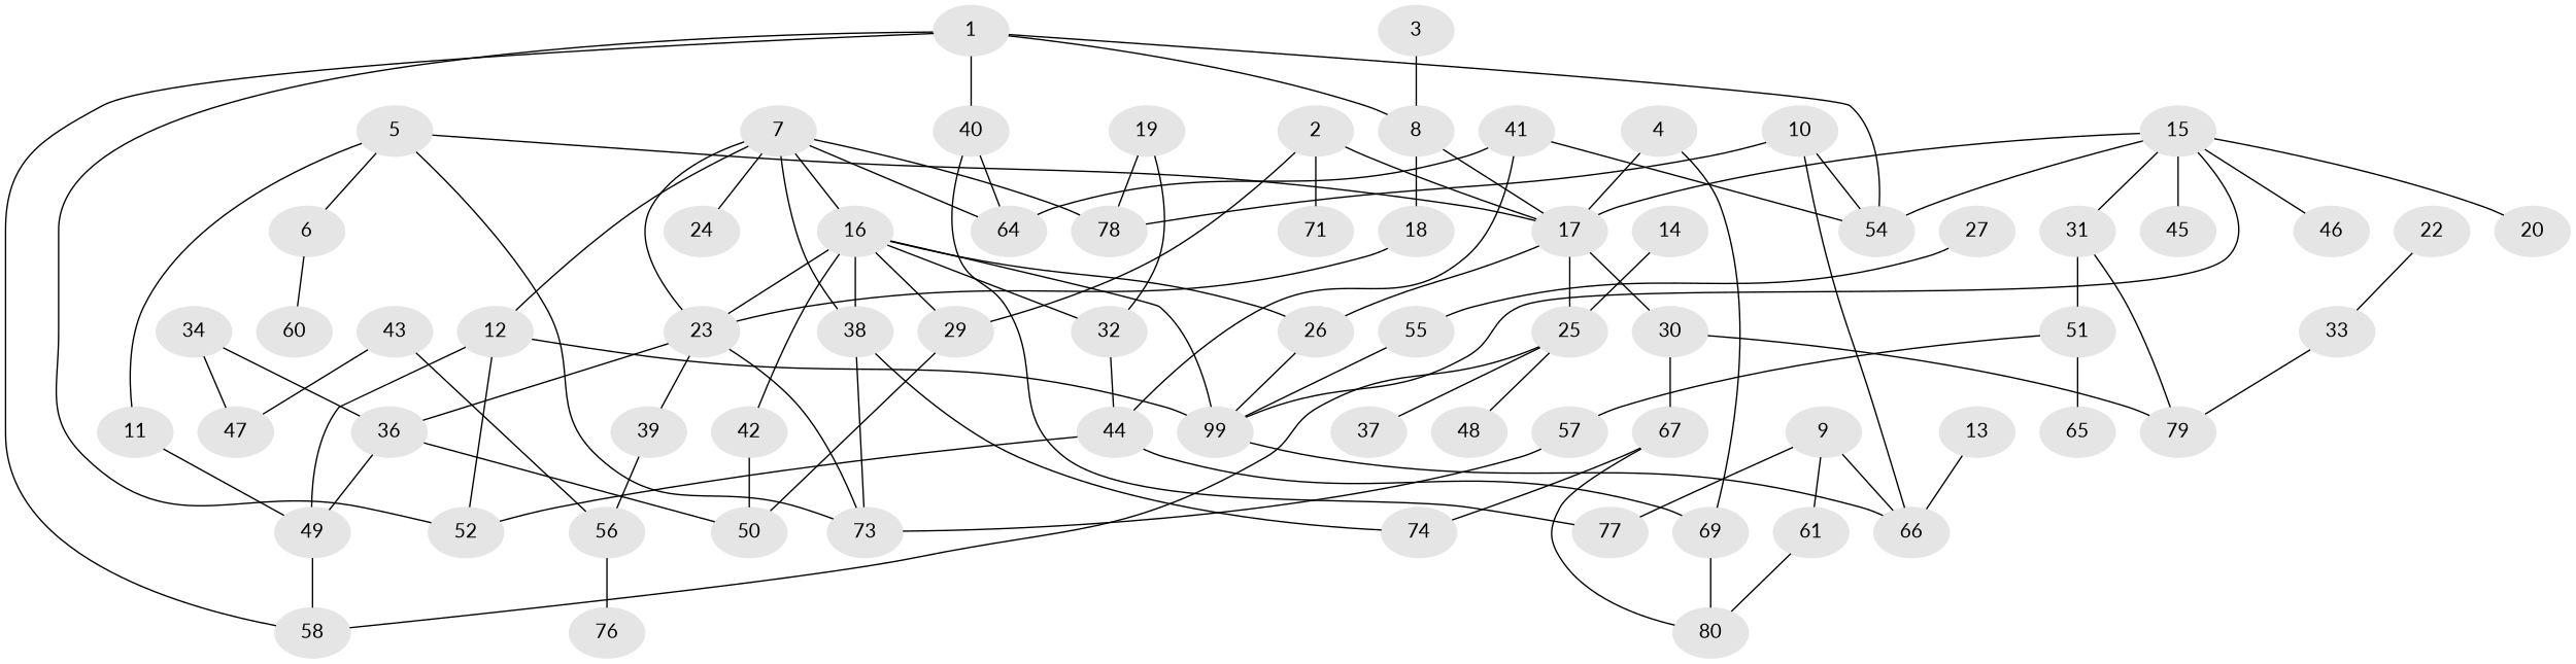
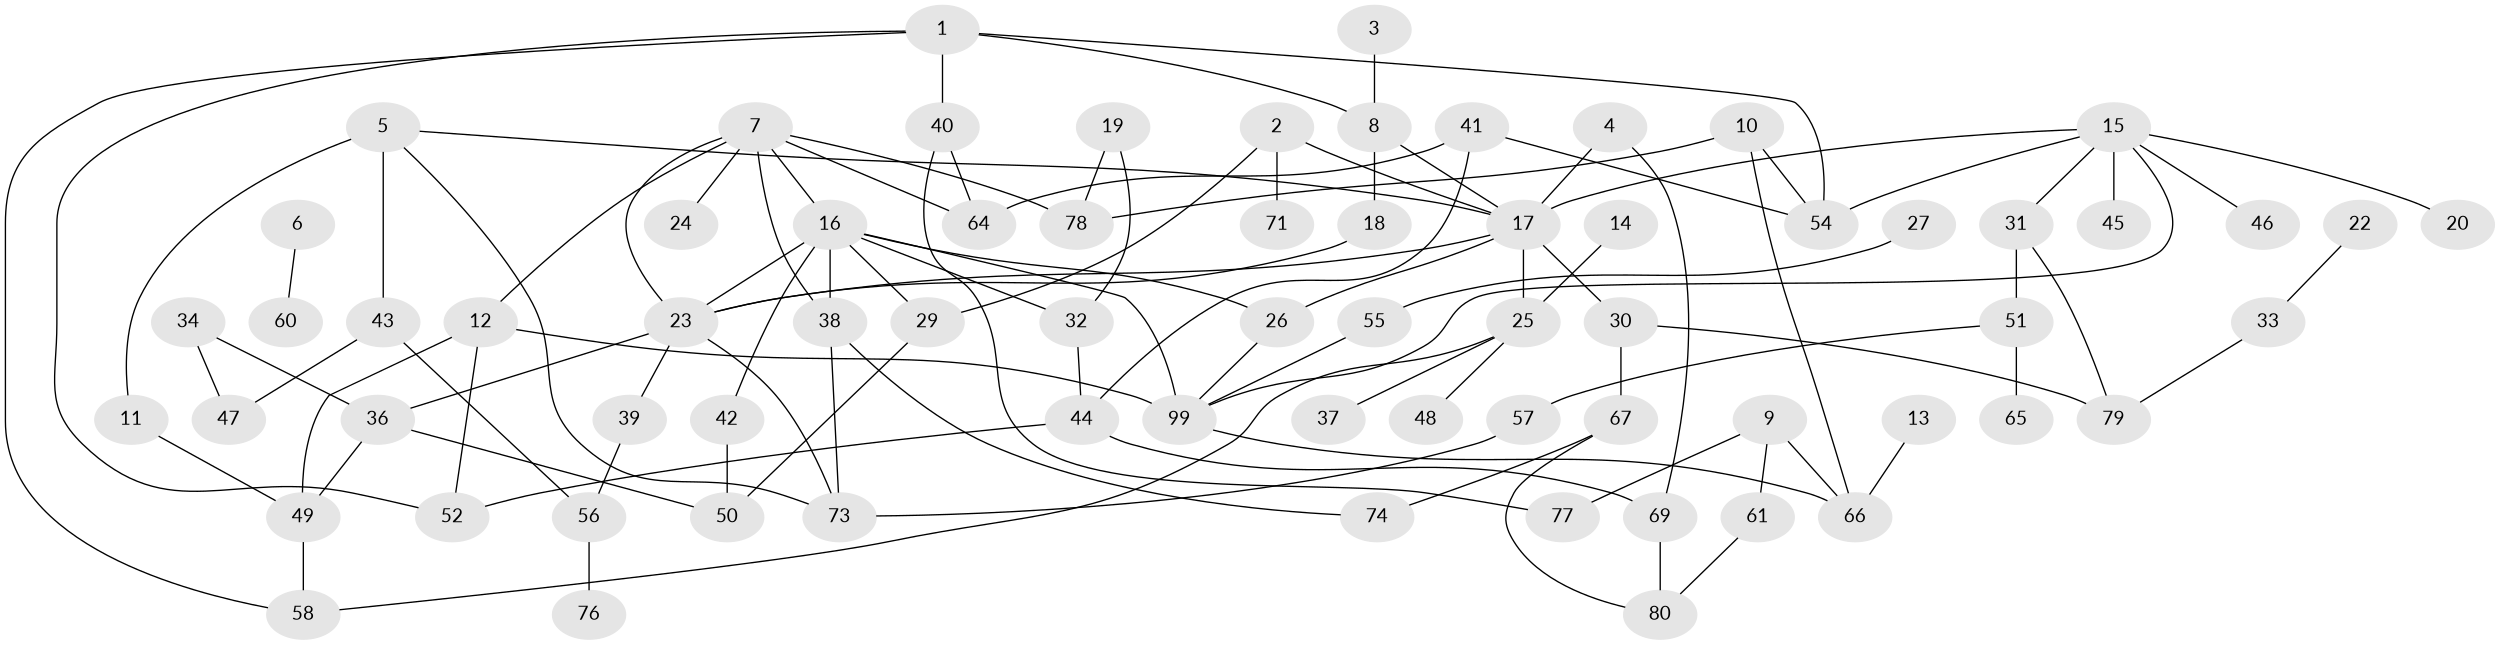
  graph {
    fontname=Lato
    node [color=gray90 fontname=Lato style=filled]
    edge [fontname=Lato weight=1.0]
    1
    8
    40
    52
    54
    58
    17
    18
    64
    77
    2
    29
    71
    23
    25
    26
    30
    50
    3
    4
    69
    80
    5
    6
    11
    73
    60
    49
    7
    12
    16
    24
    38
    78
    n35 [label=99]
    32
    42
    36
    39
    74
    9
    61
    66
    10
    13
    14
    37
    48
    15
    20
    31
    45
    46
    79
    51
    44
    67
    19
    22
    33
    n61 [label=56]
    27
    55
    57
    65
    34
    47
    76
    41
    43
    1 -- 8
    1 -- 40
    1 -- 52
    1 -- 54
    1 -- 58
    8 -- 17
    8 -- 18
    40 -- 64
    40 -- 77
+   17 -- 23 [weight=2.0]
    17 -- 25
    17 -- 26
    17 -- 30
    18 -- 23
    2 -- 17 [weight=2.0]
    2 -- 29
    2 -- 71
    29 -- 50
    23 -- 73
    23 -- 36
    23 -- 39
    25 -- 58
    25 -- 37
    25 -- 48
    26 -- n35
    30 -- 79
    30 -- 67
    3 -- 8
    4 -- 17
    4 -- 69
    69 -- 80
    5 -- 17
-   5 -- 6
+   5 -- 43
    5 -- 11
    5 -- 73
    6 -- 60
    11 -- 49
    49 -- 58
    7 -- 64
    7 -- 23
    7 -- 12 [weight=2.0]
    7 -- 16
    7 -- 24
    7 -- 38
    7 -- 78 [weight=2.0]
    12 -- 52
    12 -- 49
    12 -- n35
    16 -- 29
    16 -- 23
    16 -- 26 [weight=2.0]
    16 -- 38
    16 -- n35
    16 -- 32
    16 -- 42
    38 -- 73
    38 -- 74
    n35 -- 66
    32 -- 44
    42 -- 50
    36 -- 50
    36 -- 49
    39 -- n61
    9 -- 77
    9 -- 61
    9 -- 66
    61 -- 80
    10 -- 54
    10 -- 78
    10 -- 66
    13 -- 66
    14 -- 25
    15 -- 54
    15 -- 17
    15 -- n35
    15 -- 20
    15 -- 31
    15 -- 45
    15 -- 46
    31 -- 79
    31 -- 51
    51 -- 57
    51 -- 65
    44 -- 52
    44 -- 69
    67 -- 80
    67 -- 74
    19 -- 78
    19 -- 32
    22 -- 33
    33 -- 79
    n61 -- 76
    27 -- 55
    55 -- n35
    57 -- 73
    34 -- 36
    34 -- 47
    41 -- 54
    41 -- 64
    41 -- 44
    43 -- n61
    43 -- 47
  }
